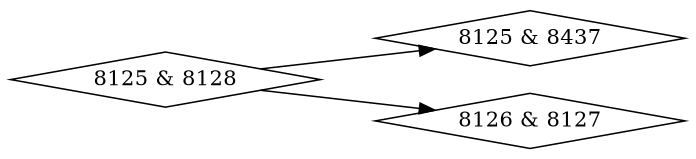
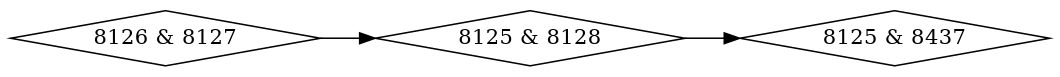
  digraph {
    rankdir=LR
    node [shape=diamond]
    n1 [label="8125 & 8128"]
    n2 [label="8125 & 8437"]
    n3 [label="8126 & 8127"]
    n1 -> n2
-   n1 -> n3
+   n3 -> n1
  }
